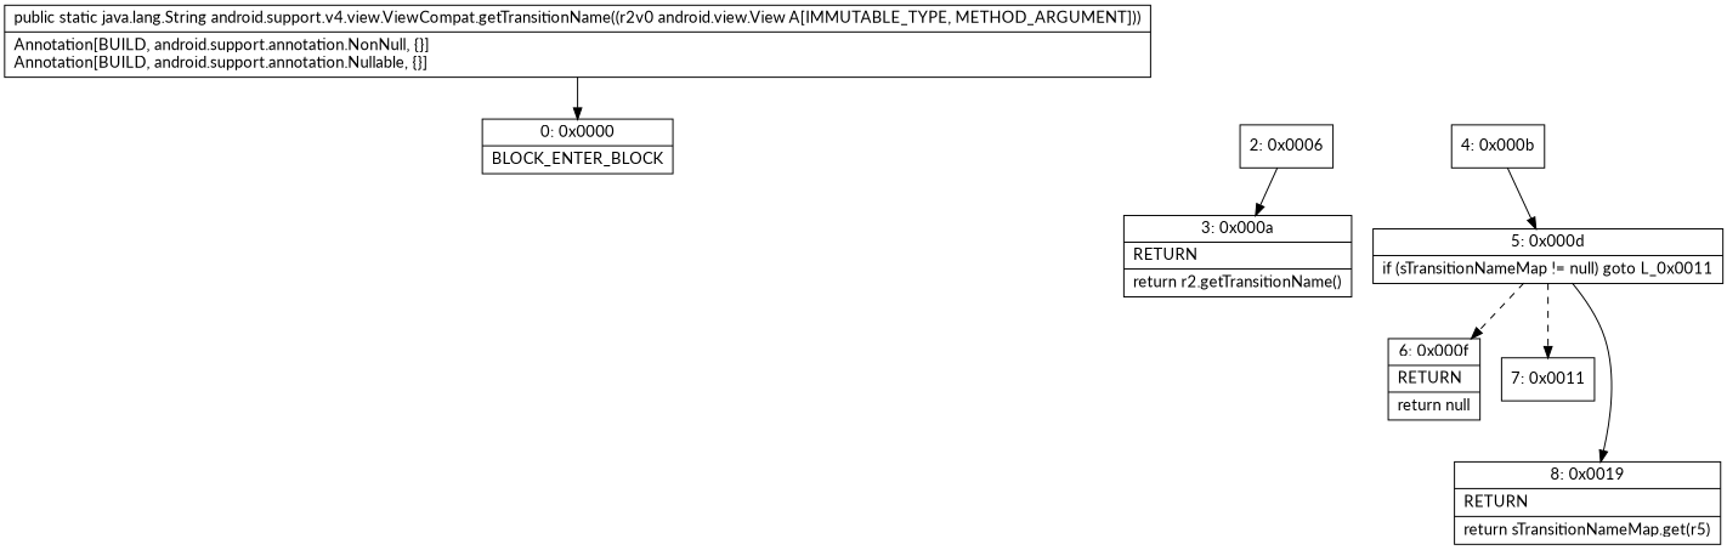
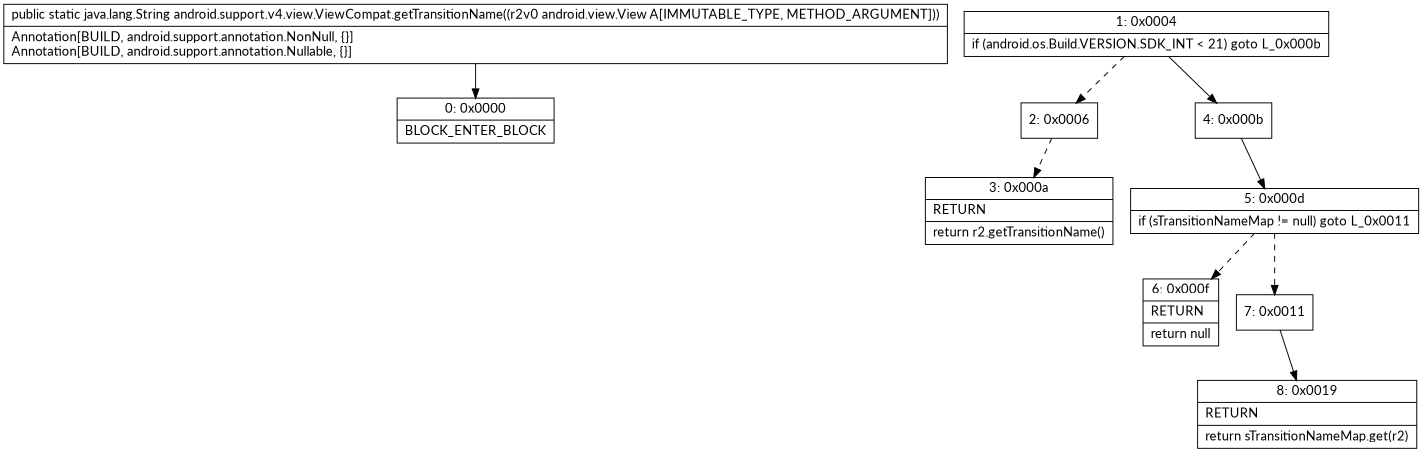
  digraph {
    fontname=Lato
    node [fontname=Lato shape=record]
    edge [fontname=Lato]
    n1 [label="{0\:\ 0x0000|BLOCK_ENTER_BLOCK\l}"]
+   n2 [label="{1\:\ 0x0004|if (android.os.Build.VERSION.SDK_INT \< 21) goto L_0x000b\l}"]
    n3 [label="{2\:\ 0x0006}"]
    n4 [label="{4\:\ 0x000b}"]
    n5 [label="{3\:\ 0x000a|RETURN\l|return r2.getTransitionName()\l}"]
    n6 [label="{5\:\ 0x000d|if (sTransitionNameMap != null) goto L_0x0011\l}"]
    n7 [label="{6\:\ 0x000f|RETURN\l|return null\l}"]
    n8 [label="{7\:\ 0x0011}"]
-   n9 [label="{8\:\ 0x0019|RETURN\l|return sTransitionNameMap.get(r5)\l}"]
+   n9 [label="{8\:\ 0x0019|RETURN\l|return sTransitionNameMap.get(r2)\l}"]
    n10 [label="{public static java.lang.String android.support.v4.view.ViewCompat.getTransitionName((r2v0 android.view.View A[IMMUTABLE_TYPE, METHOD_ARGUMENT]))  | Annotation[BUILD, android.support.annotation.NonNull, \{\}]\lAnnotation[BUILD, android.support.annotation.Nullable, \{\}]\l}"]
-   n3 -> n5
+   n2 -> n3 [style=dashed]
+   n2 -> n4
+   n3 -> n5 [style=dashed]
    n4 -> n6
    n6 -> n7 [style=dashed]
    n6 -> n8 [style=dashed]
-   n6 -> n9
+   n8 -> n9
    n10 -> n1
  }
